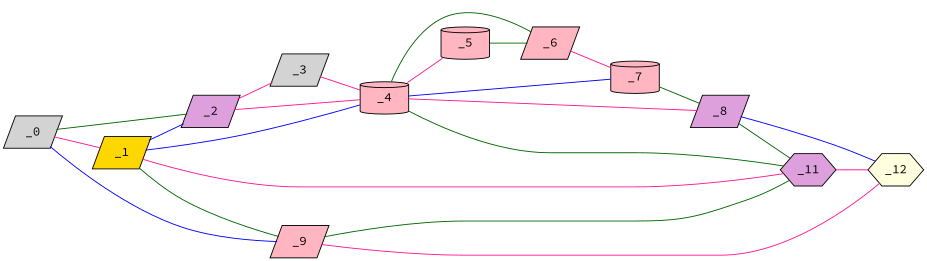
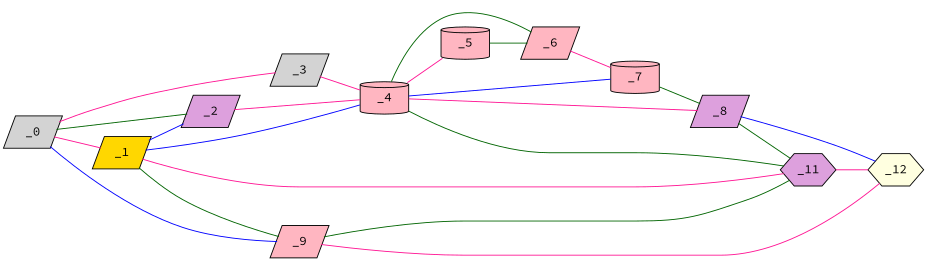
  graph {
    fontname="Source Code Pro"
    rankdir=LR
    node [fillcolor=lightpink fontname="Source Code Pro" shape=parallelogram style=filled x=97 y=4]
    edge [color=deeppink fontname="Source Code Pro" valence=1]
    _0 [fillcolor=lightgrey x=21 y=119]
    _1 [fillcolor=gold x=27 y=77]
    _2 [fillcolor=plum x=28 y=40]
    _9 [y=92]
    _4 [shape=cylinder x=57 y=32]
    _11 [fillcolor=plum shape=hexagon x=101 y=66]
    _3 [fillcolor=lightgrey x=36 y=30]
    _12 [fillcolor=lightyellow shape=hexagon x=112 y=70]
    _5 [shape=cylinder x=59 y=7]
    _6 [x=68]
    _7 [shape=cylinder x=84]
    _8 [fillcolor=plum y=6]
    _0 -- _1 [valence=2]
    _0 -- _2 [color=darkgreen]
    _0 -- _9 [color=blue valence=2]
    _1 -- _2 [color=blue valence=2]
    _1 -- _9 [color=darkgreen]
    _1 -- _4 [color=blue]
    _1 -- _11
    _2 -- _4 [valence=2]
-   _2 -- _3
+   _0 -- _3
    _9 -- _11 [color=darkgreen valence=2]
    _9 -- _12 [valence=2]
    _4 -- _11 [color=darkgreen valence=2]
    _4 -- _5 [valence=2]
    _4 -- _6 [color=darkgreen]
    _4 -- _7 [color=blue valence=2]
    _4 -- _8 [valence=2]
    _11 -- _12
    _3 -- _4 [valence=2]
    _5 -- _6 [color=darkgreen]
    _6 -- _7
    _7 -- _8 [color=darkgreen]
    _8 -- _11 [color=darkgreen]
    _8 -- _12 [color=blue]
  }
